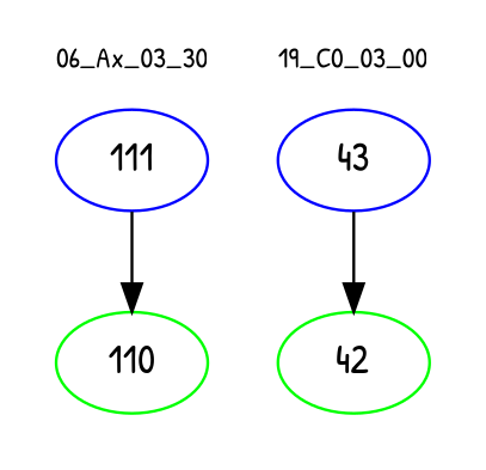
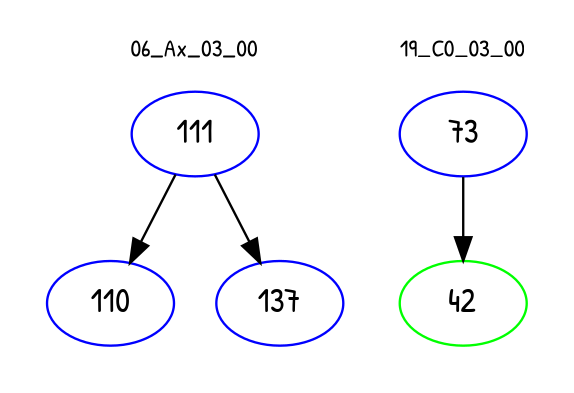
  digraph {
    fontname="Patrick Hand"
    node [color=blue fontname="Patrick Hand"]
    edge [color=black fontname="Patrick Hand"]
    n1 [label=111]
-   n2 [color=green label=110]
-   n4 [label=43]
+   n2 [label=110]
+   n3 [label=137]
+   n4 [label=73]
    n5 [color=green label=42]
    subgraph cluster_1 {
      color=white
      fontsize=10
-     label="06_Ax_03_30"
+     label="06_Ax_03_00"
      n1
      n2
+     n3
    }
    subgraph cluster_2 {
      color=white
      fontsize=10
      label="19_C0_03_00"
      n4
      n5
    }
    n1 -> n2
+   n1 -> n3
    n4 -> n5
  }
